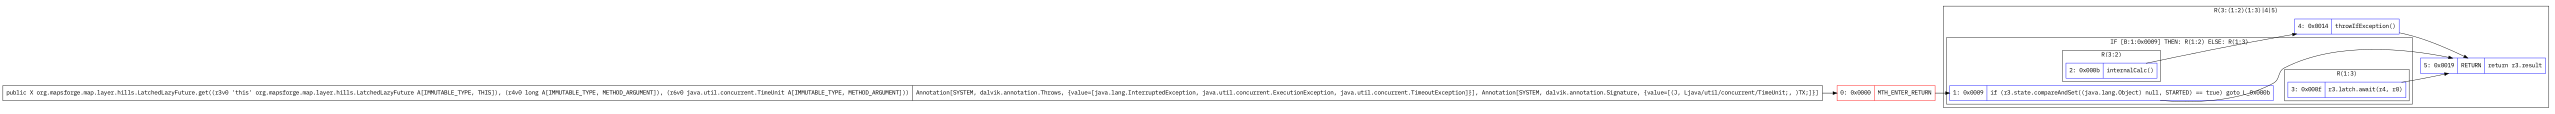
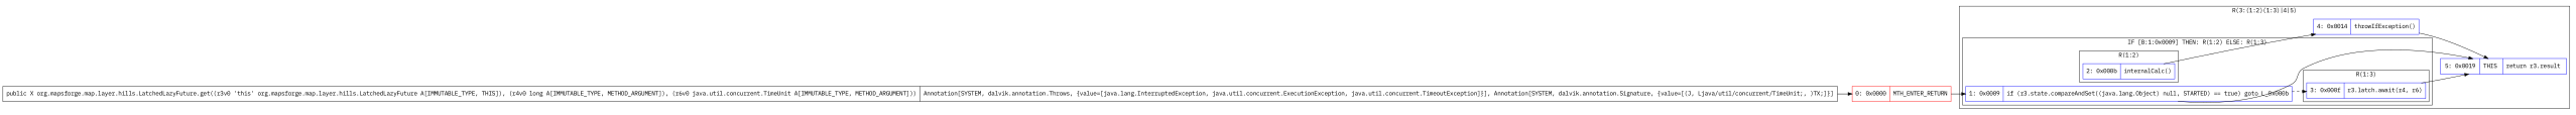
  digraph {
    fontname="IBM Plex Mono"
    rankdir=LR
    node [color=blue fontname="IBM Plex Mono" shape=record]
    edge [fontname="IBM Plex Mono"]
    n1 [label="{2\:\ 0x000b|internalCalc()\l}"]
-   n2 [label="{3\:\ 0x000f|r3.latch.await(r4, r0)\l}"]
+   n2 [label="{3\:\ 0x000f|r3.latch.await(r4, r6)\l}"]
    n3 [label="{1\:\ 0x0009|if (r3.state.compareAndSet((java.lang.Object) null, STARTED) == true) goto L_0x000b\l}"]
    n4 [label="{4\:\ 0x0014|throwIfException()\l}"]
-   n5 [label="{5\:\ 0x0019|RETURN\l|return r3.result\l}"]
+   n5 [label="{5\:\ 0x0019|THIS\l|return r3.result\l}"]
    n6 [color=red label="{0\:\ 0x0000|MTH_ENTER_RETURN\l}"]
    n7 [label="{public X org.mapsforge.map.layer.hills.LatchedLazyFuture.get((r3v0 'this' org.mapsforge.map.layer.hills.LatchedLazyFuture A[IMMUTABLE_TYPE, THIS]), (r4v0 long A[IMMUTABLE_TYPE, METHOD_ARGUMENT]), (r6v0 java.util.concurrent.TimeUnit A[IMMUTABLE_TYPE, METHOD_ARGUMENT]))  | Annotation[SYSTEM, dalvik.annotation.Throws, \{value=[java.lang.InterruptedException, java.util.concurrent.ExecutionException, java.util.concurrent.TimeoutException]\}], Annotation[SYSTEM, dalvik.annotation.Signature, \{value=[(J, Ljava\/util\/concurrent\/TimeUnit;, )TX;]\}]\l}" color=""]
    subgraph cluster_1 {
      label="R(3:(1:2)(1:3)|4|5)"
      n4
      n5
      subgraph cluster_2 {
        label="IF [B:1:0x0009] THEN: R(1:2) ELSE: R(1:3)"
        n3
        subgraph cluster_3 {
-         label="R(3:2)"
+         label="R(1:2)"
          n1
        }
        subgraph cluster_4 {
          label="R(1:3)"
          n2
        }
      }
    }
    n1 -> n4
    n2 -> n5
+   n3 -> n2 [style=dashed]
    n3 -> n5
    n4 -> n5
    n6 -> n3
    n7 -> n6
  }
